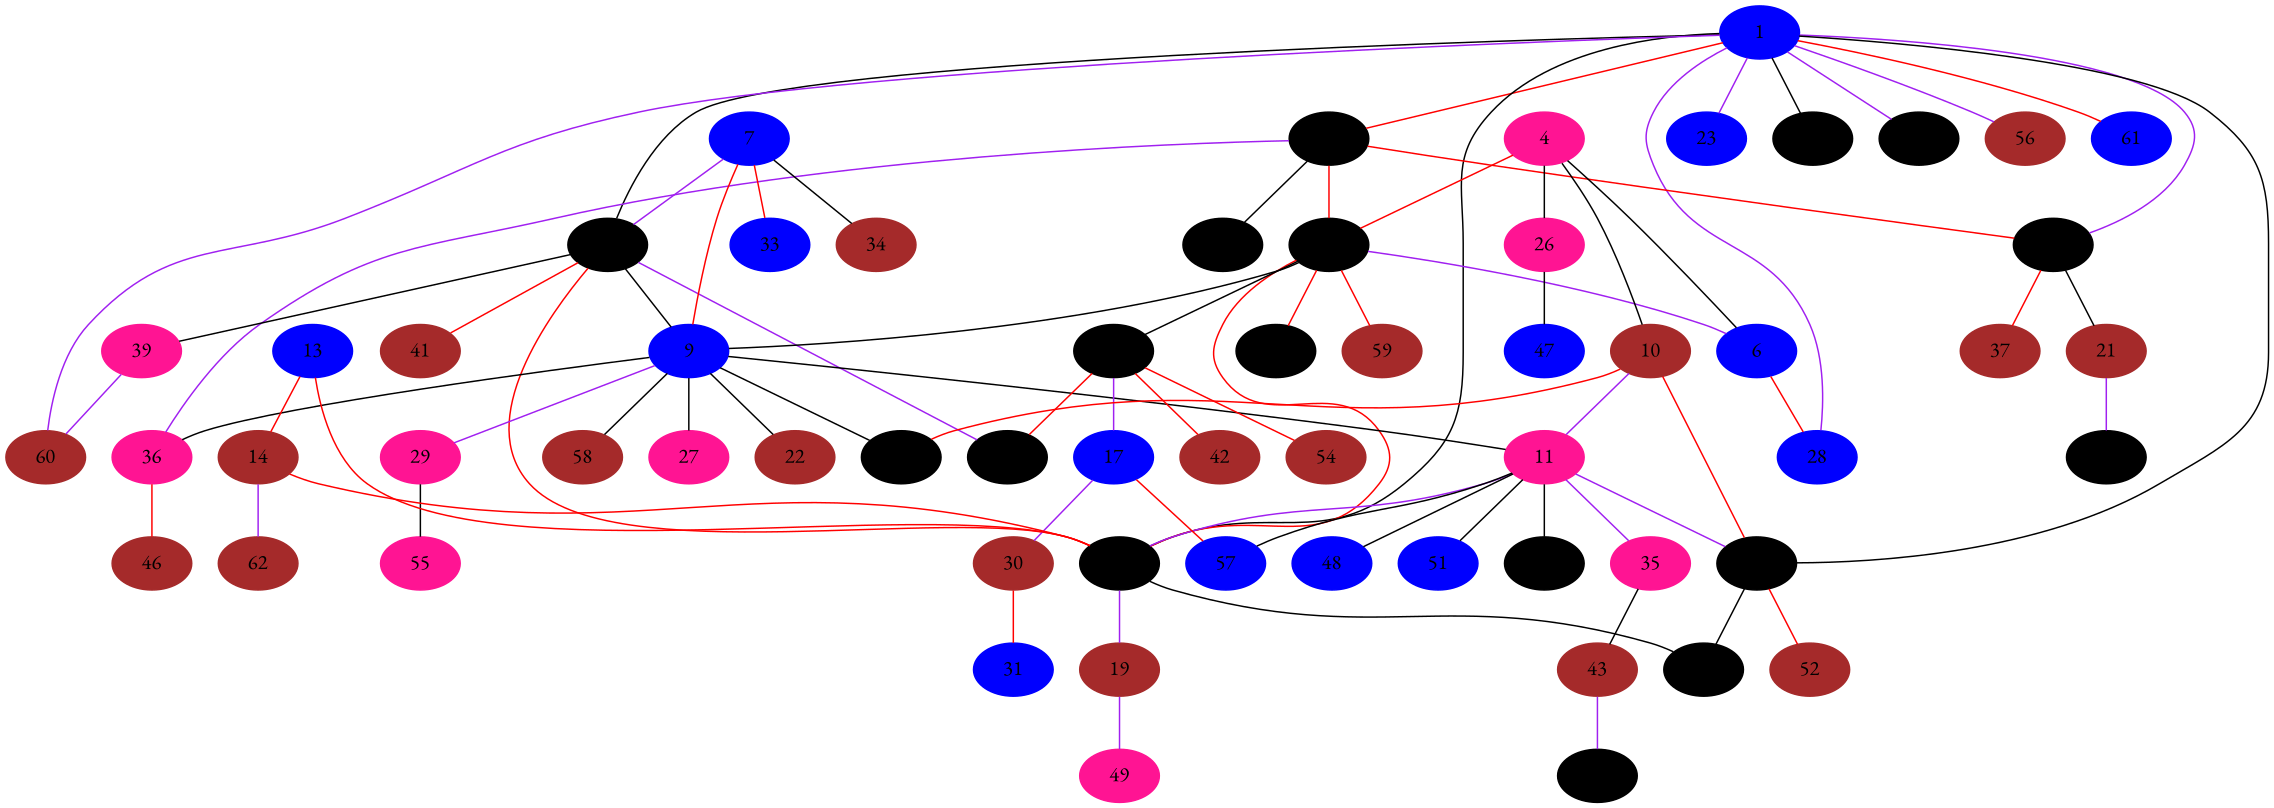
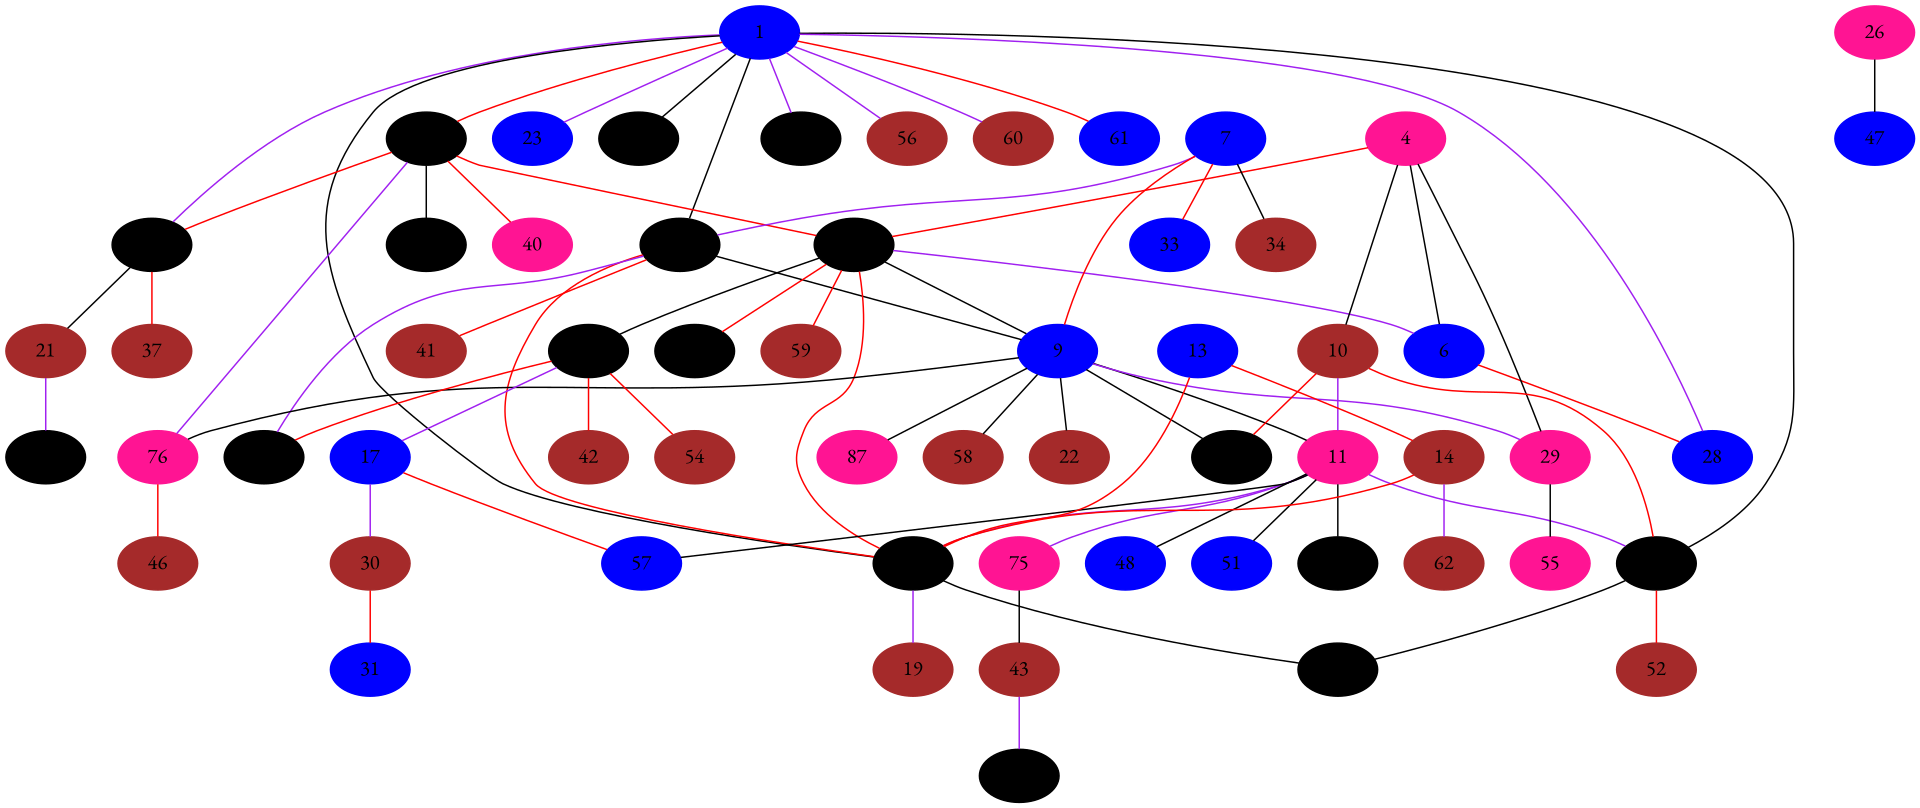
  graph {
    fontname="EB Garamond"
    node [color=brown fontname="EB Garamond" style=filled]
    edge [color=black fontname="EB Garamond"]
    1 [color=blue]
    2 [color=black]
    3 [color=black]
    8 [color=black]
    12 [color=black]
    15 [color=black]
    23 [color=blue]
    24 [color=black]
    28 [color=blue]
    38 [color=black]
    56
    60
    61 [color=blue]
    5 [color=black]
-   36 [color=deeppink]
+   36 [color=deeppink label=76]
+   40 [color=deeppink]
    44 [color=black]
    21
    37
    9 [color=blue]
    25 [color=black]
-   39 [color=deeppink]
    41
    20 [color=black]
    52
    19
    6 [color=blue]
    16 [color=black]
    50 [color=black]
    59
    46
    45 [color=black]
    4 [color=deeppink]
    10
    26 [color=deeppink]
    11 [color=deeppink]
    53 [color=black]
    47 [color=blue]
    22
-   27 [color=deeppink]
+   27 [color=deeppink label=87]
    29 [color=deeppink]
    58
    17 [color=blue]
    42
    54
    7 [color=blue]
    33 [color=blue]
    34
    32 [color=black]
-   35 [color=deeppink]
+   35 [color=deeppink label=75]
    48 [color=blue]
    51 [color=blue]
    57 [color=blue]
    55 [color=deeppink]
    43
    13 [color=blue]
    14
    62
-   49 [color=deeppink]
    30
    31 [color=blue]
    63 [color=black]
    1 -- 2 [color=red]
    1 -- 3 [color=purple]
    1 -- 8
    1 -- 12
    1 -- 15
    1 -- 23 [color=purple]
    1 -- 24
    1 -- 28 [color=purple]
    1 -- 38 [color=purple]
    1 -- 56 [color=purple]
    1 -- 60 [color=purple]
    1 -- 61 [color=red]
    2 -- 3 [color=red]
    2 -- 5 [color=red]
    2 -- 36 [color=purple]
+   2 -- 40 [color=red]
    2 -- 44
    3 -- 21
    3 -- 37 [color=red]
    8 -- 15 [color=red]
    8 -- 9
    8 -- 25 [color=purple]
-   8 -- 39
    8 -- 41 [color=red]
    12 -- 20
    12 -- 52 [color=red]
    15 -- 20
    15 -- 19 [color=purple]
    5 -- 15 [color=red]
    5 -- 9
    5 -- 6 [color=purple]
    5 -- 16
    5 -- 50 [color=red]
    5 -- 59 [color=red]
    36 -- 46 [color=red]
    21 -- 45 [color=purple]
    9 -- 36
    9 -- 11
    9 -- 53
    9 -- 22
    9 -- 27
    9 -- 29 [color=purple]
    9 -- 58
-   39 -- 60 [color=purple]
-   19 -- 49 [color=purple]
    6 -- 28 [color=red]
    16 -- 25 [color=red]
    16 -- 17 [color=purple]
    16 -- 42 [color=red]
    16 -- 54 [color=red]
    4 -- 5 [color=red]
    4 -- 6
    4 -- 10
-   4 -- 26
+   4 -- 29
    10 -- 12 [color=red]
    10 -- 11 [color=purple]
    10 -- 53 [color=red]
    26 -- 47
    11 -- 12 [color=purple]
    11 -- 15 [color=purple]
    11 -- 32
    11 -- 35 [color=purple]
    11 -- 48
    11 -- 51
    11 -- 57
    29 -- 55
    17 -- 57 [color=red]
    17 -- 30 [color=purple]
    7 -- 8 [color=purple]
    7 -- 9 [color=red]
    7 -- 33 [color=red]
    7 -- 34
    35 -- 43
    43 -- 63 [color=purple]
    13 -- 15 [color=red]
    13 -- 14 [color=red]
    14 -- 15 [color=red]
    14 -- 62 [color=purple]
    30 -- 31 [color=red]
  }
